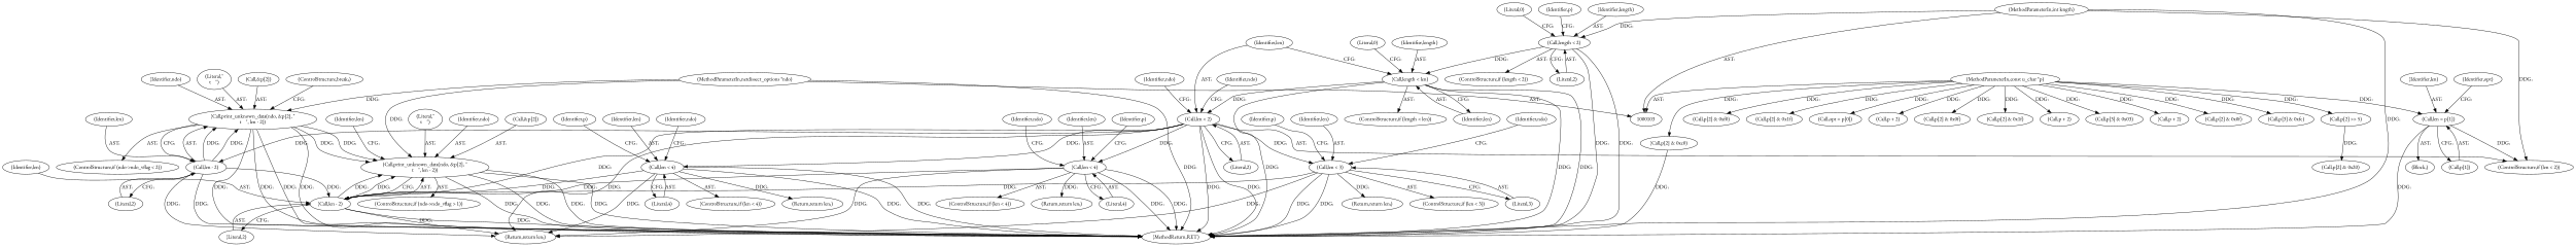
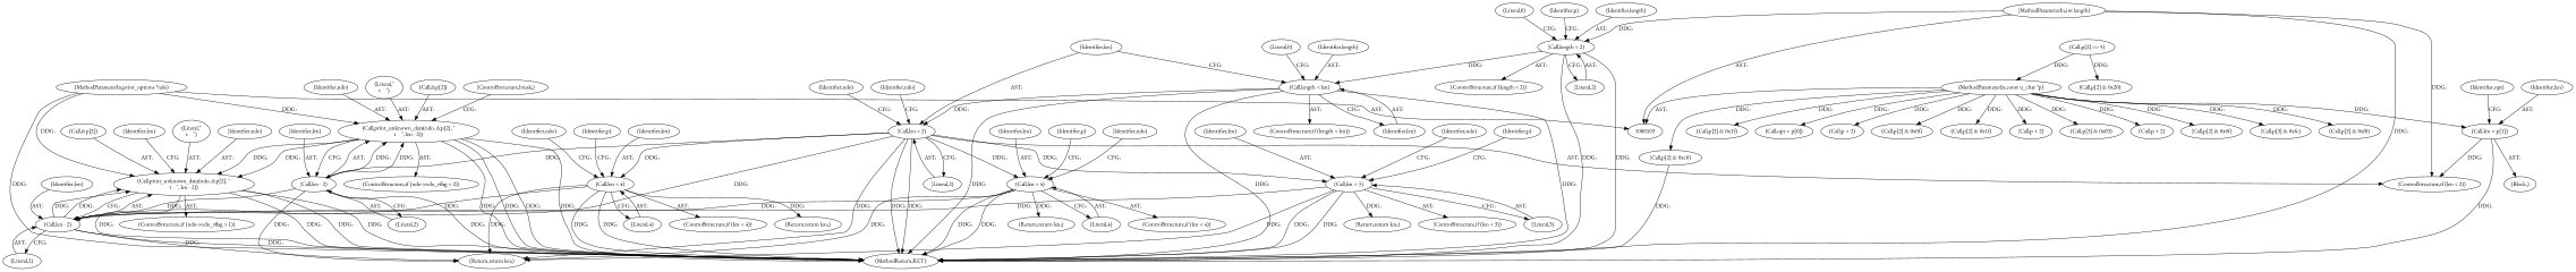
  digraph {
    fontname="EB Garamond"
    node [fontname="EB Garamond"]
    edge [fontname="EB Garamond"]
    n1 [label="(Call,print_unknown_data(ndo, &p[2], \"\n\t    \", len - 2))"]
    n2 [label="(Call,len - 2)"]
    n3 [label="(MethodReturn,RET)"]
    n4 [label="(ControlStructure,if (ndo->ndo_vflag > 1))"]
    n5 [label="(Return,return len;)"]
    n6 [label="(Literal,2)"]
    n7 [label="(Call,print_unknown_data(ndo, &p[2], \"\n\t    \", len - 2))"]
    n8 [label="(Call,len - 2)"]
    n9 [label="(ControlStructure,if (ndo->ndo_vflag < 2))"]
    n10 [label="(Literal,2)"]
-   n11 [label="(MethodParameterIn,netdissect_options *ndo)"]
+   n11 [label="(MethodParameterIn,print_options *ndo)"]
    1000103
    n13 [label="(Call,len < 2)"]
    n14 [label="(Call,len < 4)"]
    n15 [label="(Call,len < 4)"]
    n16 [label="(Call,len < 3)"]
    n17 [label="(ControlStructure,if (len < 2))"]
    n18 [label="(Literal,2)"]
    n19 [label="(Literal,4)"]
    n20 [label="(ControlStructure,if (len < 4))"]
    n21 [label="(Return,return len;)"]
    n22 [label="(Return,return len;)"]
    n23 [label="(Literal,4)"]
    n24 [label="(ControlStructure,if (len < 4))"]
    n25 [label="(Return,return len;)"]
    n26 [label="(ControlStructure,if (len < 3))"]
    n27 [label="(Literal,3)"]
    n28 [label="(Call,length < len)"]
    n29 [label="(ControlStructure,if (length < len))"]
    n30 [label="(Identifier,len)"]
    n31 [label="(Call,length < 2)"]
    n32 [label="(Literal,2)"]
    n33 [label="(ControlStructure,if (length < 2))"]
    n34 [label="(MethodParameterIn,int length)"]
    n35 [label="(Call,len = p[1])"]
-   n36 [label="(Call,p[1])"]
    n37 [label="(Block,)"]
    n38 [label="(MethodParameterIn,const u_char *p)"]
    n39 [label="(Call,p + 2)"]
    n40 [label="(Call,p[3] & 0x03)"]
    n41 [label="(Call,p + 2)"]
    n42 [label="(Call,p[2] & 0x0f)"]
    n43 [label="(Call,p[3] & 0xfc)"]
    n44 [label="(Call,p[2] & 0xf0)"]
    n45 [label="(Call,p[2] & 0x1f)"]
    n46 [label="(Call,opt = p[0])"]
    n47 [label="(Call,p + 2)"]
    n48 [label="(Call,p[2] & 0x0f)"]
    n49 [label="(Call,p[2] & 0xc0)"]
    n50 [label="(Call,p[2] & 0x1f)"]
    n51 [label="(Call,p[2] >> 5)"]
    n52 [label="(Call,p[2] & 0x20)"]
    n53 [label="(Identifier,ndo)"]
    n54 [label="(Identifier,p)"]
    n55 [label="(Identifier,ndo)"]
    n56 [label="(Literal,0)"]
    n57 [label="(Identifier,opt)"]
    n58 [label="(Identifier,len)"]
    n59 [label="(Identifier,len)"]
    n60 [label="(Identifier,len)"]
    n61 [label="(Identifier,p)"]
    n62 [label="(Identifier,p)"]
    n63 [label="(Identifier,len)"]
    n64 [label="(Identifier,ndo)"]
    n65 [label="(Identifier,ndo)"]
    n66 [label="(Identifier,length)"]
    n67 [label="(Literal,0)"]
    n68 [label="(Literal,\"\n\t    \")"]
    n69 [label="(Identifier,len)"]
    n70 [label="(Identifier,ndo)"]
    n71 [label="(Call,&p[2])"]
    n72 [label="(Identifier,p)"]
    n73 [label="(Literal,\"\n\t    \")"]
    n74 [label="(Identifier,len)"]
    n75 [label="(Identifier,len)"]
    n76 [label="(Identifier,ndo)"]
    n77 [label="(Call,&p[2])"]
    n78 [label="(Identifier,length)"]
    n79 [label="(Identifier,ndo)"]
    n80 [label="(ControlStructure,break;)"]
    n81 [label="(Identifier,len)"]
    n1 -> n2 [label="CFG: "]
    n1 -> n3 [label="DDG: "]
    n1 -> n3 [label="DDG: "]
    n1 -> n3 [label="DDG: "]
    n1 -> n3 [label="DDG: "]
    n1 -> n4 [label="AST: "]
    n2 -> n1 [label="AST: "]
    n2 -> n1 [label="DDG: "]
    n2 -> n1 [label="DDG: "]
    n2 -> n3 [label="DDG: "]
    n2 -> n5 [label="DDG: "]
    n2 -> n6 [label="CFG: "]
    n6 -> n2 [label="AST: "]
    n7 -> n1 [label="DDG: "]
    n7 -> n1 [label="DDG: "]
    n7 -> n3 [label="DDG: "]
    n7 -> n3 [label="DDG: "]
    n7 -> n3 [label="DDG: "]
    n7 -> n3 [label="DDG: "]
    n7 -> n8 [label="CFG: "]
    n7 -> n9 [label="AST: "]
    n8 -> n2 [label="DDG: "]
    n8 -> n3 [label="DDG: "]
    n8 -> n5 [label="DDG: "]
    n8 -> n7 [label="AST: "]
    n8 -> n7 [label="DDG: "]
    n8 -> n7 [label="DDG: "]
    n8 -> n10 [label="CFG: "]
    n10 -> n8 [label="AST: "]
    n11 -> n1 [label="DDG: "]
    n11 -> n3 [label="DDG: "]
    n11 -> n7 [label="DDG: "]
    n11 -> 1000103 [label="AST: "]
    n13 -> n2 [label="DDG: "]
    n13 -> n3 [label="DDG: "]
    n13 -> n3 [label="DDG: "]
    n13 -> n5 [label="DDG: "]
    n13 -> n8 [label="DDG: "]
    n13 -> n14 [label="DDG: "]
    n13 -> n15 [label="DDG: "]
    n13 -> n16 [label="DDG: "]
    n13 -> n17 [label="AST: "]
    n13 -> n18 [label="CFG: "]
    n14 -> n2 [label="DDG: "]
    n14 -> n3 [label="DDG: "]
    n14 -> n3 [label="DDG: "]
    n14 -> n5 [label="DDG: "]
    n14 -> n19 [label="CFG: "]
    n14 -> n20 [label="AST: "]
    n14 -> n21 [label="DDG: "]
    n15 -> n2 [label="DDG: "]
    n15 -> n3 [label="DDG: "]
    n15 -> n3 [label="DDG: "]
    n15 -> n5 [label="DDG: "]
    n15 -> n22 [label="DDG: "]
    n15 -> n23 [label="CFG: "]
    n15 -> n24 [label="AST: "]
    n16 -> n2 [label="DDG: "]
    n16 -> n3 [label="DDG: "]
    n16 -> n3 [label="DDG: "]
    n16 -> n5 [label="DDG: "]
    n16 -> n25 [label="DDG: "]
    n16 -> n26 [label="AST: "]
    n16 -> n27 [label="CFG: "]
    n18 -> n13 [label="AST: "]
    n19 -> n14 [label="AST: "]
    n23 -> n15 [label="AST: "]
    n27 -> n16 [label="AST: "]
    n28 -> n3 [label="DDG: "]
    n28 -> n3 [label="DDG: "]
    n28 -> n3 [label="DDG: "]
    n28 -> n13 [label="DDG: "]
    n28 -> n29 [label="AST: "]
    n28 -> n30 [label="CFG: "]
    n30 -> n28 [label="AST: "]
    n31 -> n3 [label="DDG: "]
    n31 -> n3 [label="DDG: "]
    n31 -> n28 [label="DDG: "]
    n31 -> n32 [label="CFG: "]
    n31 -> n33 [label="AST: "]
    n32 -> n31 [label="AST: "]
    n34 -> n3 [label="DDG: "]
    n34 -> 1000103 [label="AST: "]
    n34 -> n17 [label="DDG: "]
    n34 -> n31 [label="DDG: "]
    n35 -> n3 [label="DDG: "]
    n35 -> n17 [label="DDG: "]
-   n35 -> n36 [label="CFG: "]
    n35 -> n37 [label="AST: "]
-   n36 -> n35 [label="AST: "]
    n38 -> 1000103 [label="AST: "]
    n38 -> n35 [label="DDG: "]
    n38 -> n39 [label="DDG: "]
    n38 -> n40 [label="DDG: "]
    n38 -> n41 [label="DDG: "]
    n38 -> n42 [label="DDG: "]
    n38 -> n43 [label="DDG: "]
    n38 -> n44 [label="DDG: "]
    n38 -> n45 [label="DDG: "]
    n38 -> n46 [label="DDG: "]
    n38 -> n47 [label="DDG: "]
    n38 -> n48 [label="DDG: "]
    n38 -> n49 [label="DDG: "]
    n38 -> n50 [label="DDG: "]
-   n38 -> n51 [label="DDG: "]
+   n51 -> n38 [label="DDG: "]
    n49 -> n3 [label="DDG: "]
    n51 -> n52 [label="DDG: "]
    n53 -> n13 [label="CFG: "]
    n54 -> n16 [label="CFG: "]
    n55 -> n14 [label="CFG: "]
    n56 -> n31 [label="CFG: "]
    n57 -> n35 [label="CFG: "]
    n58 -> n16 [label="AST: "]
    n59 -> n8 [label="AST: "]
    n60 -> n2 [label="AST: "]
    n61 -> n31 [label="CFG: "]
    n62 -> n15 [label="CFG: "]
    n63 -> n13 [label="AST: "]
    n63 -> n28 [label="CFG: "]
    n64 -> n13 [label="CFG: "]
    n65 -> n7 [label="AST: "]
    n66 -> n31 [label="AST: "]
    n67 -> n28 [label="CFG: "]
    n68 -> n1 [label="AST: "]
    n69 -> n35 [label="AST: "]
    n70 -> n1 [label="AST: "]
    n71 -> n1 [label="AST: "]
    n72 -> n14 [label="CFG: "]
    n73 -> n7 [label="AST: "]
    n74 -> n14 [label="AST: "]
    n75 -> n1 [label="CFG: "]
    n76 -> n16 [label="CFG: "]
    n77 -> n7 [label="AST: "]
    n78 -> n28 [label="AST: "]
    n79 -> n15 [label="CFG: "]
    n80 -> n7 [label="CFG: "]
    n81 -> n15 [label="AST: "]
  }
